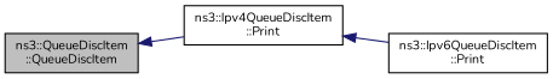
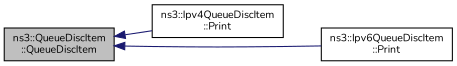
  digraph {
    fontname=Nunito
    rankdir=LR
    node [color=black fillcolor=white fontname=Nunito fontsize=10 shape=record style=filled]
    edge [color=midnightblue dir=back fontname=Nunito fontsize=10 labelfontname=Helvetica labelfontsize=10 style=solid]
    n1 [fillcolor=grey75 fontcolor=black height=0.2 label="ns3::QueueDiscItem\l::QueueDiscItem" width=0.4]
    n2 [height=0.2 label="ns3::Ipv4QueueDiscItem\l::Print" width=0.4]
    n3 [height=0.2 label="ns3::Ipv6QueueDiscItem\l::Print" width=0.4]
    n1 -> n2
-   n2 -> n3
+   n1 -> n3
  }
